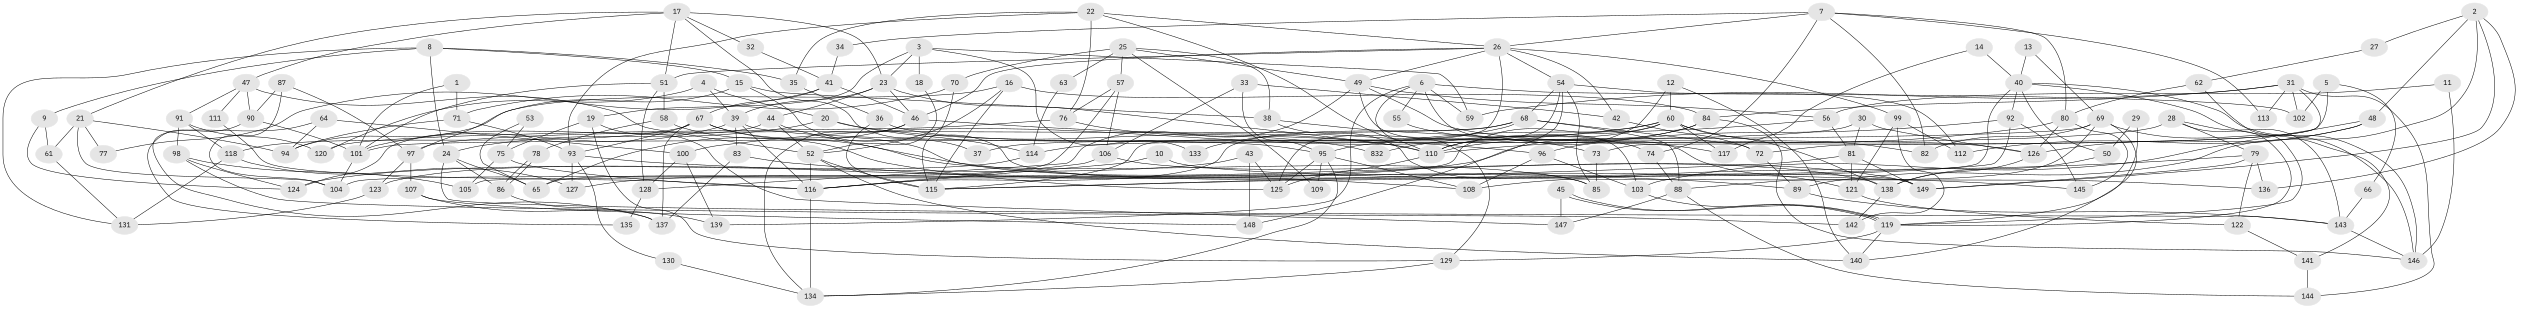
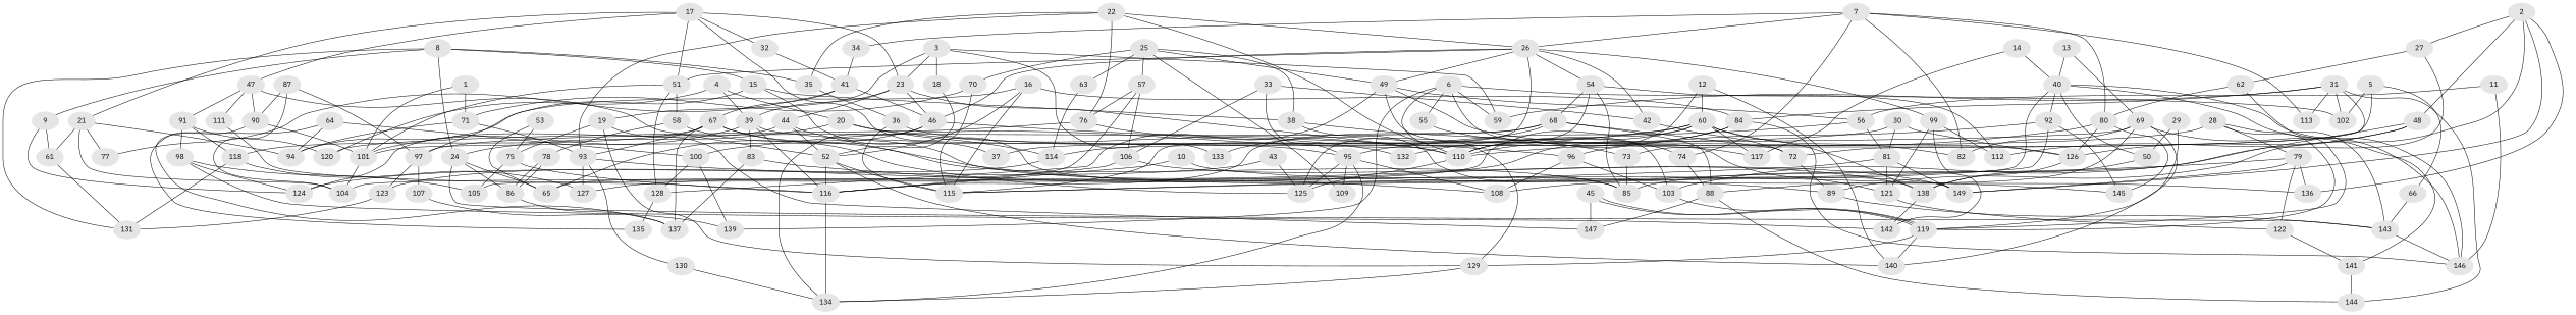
  graph {
    fontname="IBM Plex Sans"
    node [color=gray90 fontname="IBM Plex Sans" style=filled]
    edge [fontname="IBM Plex Sans"]
    1
    71
    101
    94
    93
    104
    2
    27
    48
    89
    136
    149
    62
    85
    126
    103
    112
    143
    3
    18
    19
    23
    59
    133
    52
    129
    75
    147
    39
    110
    44
    46
    4
    20
    120
    24
    114
    116
    117
    83
    5
    66
    73
    102
    6
    55
    121
    139
    74
    122
    134
    7
    26
    34
    80
    82
    113
    115
    51
    49
    42
    54
    99
    41
    88
    145
    8
    9
    15
    35
    131
    61
    124
    37
    38
    97
    65
    86
    36
    32
    10
    11
    56
    146
    81
    95
    12
    60
    140
    138
    100
-   132 [label=832]
+   132
    125
    13
    40
    69
    50
    92
    105
    141
    14
    107
    123
    16
    84
    127
    17
    21
    47
    77
    90
    91
    111
    128
    58
    22
    76
    130
    108
    96
    137
    25
    57
    63
    70
    109
    106
    72
-   148
    68
    142
    119
    28
    79
    29
    30
    31
    144
    67
    33
    118
    43
    45
    135
    98
    78
    53
    64
    87
    1 -- 71
    1 -- 101
    71 -- 94
    71 -- 93
    101 -- 104
    93 -- 145
    93 -- 127
    93 -- 130
    2 -- 27
    2 -- 48
    2 -- 89
    2 -- 136
    2 -- 149
    27 -- 62
+   27 -- 85
    48 -- 126
    48 -- 103
    48 -- 112
    89 -- 143
    62 -- 80
    62 -- 119
    126 -- 138
    103 -- 119
    143 -- 146
    3 -- 18
    3 -- 19
    3 -- 23
    3 -- 59
    3 -- 133
    18 -- 52
    19 -- 129
    19 -- 75
    19 -- 147
    23 -- 39
    23 -- 110
    23 -- 44
    23 -- 46
    52 -- 116
    52 -- 115
    52 -- 140
    129 -- 134
    75 -- 116
    75 -- 105
    39 -- 101
    39 -- 116
    39 -- 117
    39 -- 83
    110 -- 125
    44 -- 52
    44 -- 124
    44 -- 108
    46 -- 134
    46 -- 65
    46 -- 96
    4 -- 39
    4 -- 20
    4 -- 120
    20 -- 110
    20 -- 24
    20 -- 114
    24 -- 143
    24 -- 65
    24 -- 86
    114 -- 123
    116 -- 134
    83 -- 89
    83 -- 137
    5 -- 66
    5 -- 73
    5 -- 102
    66 -- 143
    73 -- 85
    6 -- 59
    6 -- 129
    6 -- 102
    6 -- 55
    6 -- 121
    6 -- 139
    55 -- 74
    121 -- 122
    74 -- 88
    122 -- 141
    7 -- 74
    7 -- 26
    7 -- 34
    7 -- 80
    7 -- 82
    7 -- 113
    26 -- 46
    26 -- 115
    26 -- 51
    26 -- 49
    26 -- 42
    26 -- 54
    26 -- 99
    34 -- 41
    80 -- 126
    80 -- 110
    80 -- 145
    51 -- 101
    51 -- 128
    51 -- 58
    49 -- 126
    49 -- 103
    49 -- 56
    49 -- 128
    42 -- 72
    54 -- 85
    54 -- 112
    54 -- 125
-   54 -- 148
    54 -- 68
    99 -- 112
    99 -- 121
    99 -- 142
    41 -- 46
    41 -- 77
    41 -- 67
    88 -- 147
    88 -- 144
    8 -- 24
    8 -- 9
    8 -- 15
    8 -- 35
    8 -- 131
    9 -- 61
    9 -- 124
    15 -- 37
    15 -- 38
    15 -- 97
    35 -- 36
    61 -- 131
    38 -- 85
    38 -- 73
    97 -- 107
    97 -- 123
    86 -- 137
    36 -- 115
    36 -- 95
    32 -- 41
    10 -- 136
    10 -- 116
    11 -- 56
    11 -- 146
    56 -- 81
    56 -- 95
    81 -- 149
    81 -- 121
    81 -- 115
    95 -- 134
    95 -- 125
    95 -- 108
    95 -- 109
    12 -- 110
    12 -- 60
    12 -- 140
    60 -- 104
    60 -- 110
    60 -- 117
    60 -- 82
    60 -- 138
    60 -- 100
    60 -- 132
    138 -- 142
    100 -- 139
    100 -- 128
    13 -- 40
    13 -- 69
    40 -- 146
    40 -- 50
    40 -- 92
    40 -- 105
    40 -- 141
    69 -- 101
    69 -- 82
    69 -- 88
    69 -- 146
    69 -- 140
    50 -- 138
    92 -- 115
    92 -- 145
    92 -- 96
    141 -- 144
    14 -- 117
    14 -- 40
    107 -- 139
-   107 -- 148
    123 -- 131
    16 -- 94
    16 -- 52
    16 -- 115
    16 -- 84
    84 -- 110
    84 -- 146
    84 -- 127
    17 -- 149
    17 -- 23
    17 -- 51
    17 -- 32
    17 -- 21
    17 -- 47
    21 -- 94
    21 -- 104
    21 -- 61
    21 -- 77
    47 -- 52
    47 -- 90
    47 -- 91
    47 -- 111
    90 -- 101
    90 -- 135
    91 -- 120
    91 -- 118
    91 -- 98
    111 -- 116
    128 -- 135
    58 -- 125
    58 -- 78
    22 -- 93
    22 -- 110
    22 -- 26
    22 -- 35
    22 -- 76
    76 -- 120
    76 -- 132
    130 -- 134
    96 -- 103
    96 -- 108
    25 -- 49
    25 -- 38
    25 -- 57
    25 -- 63
    25 -- 70
    25 -- 109
    57 -- 65
    57 -- 76
    57 -- 106
    63 -- 114
    70 -- 71
    70 -- 115
    106 -- 149
    106 -- 116
    72 -- 89
    68 -- 133
    68 -- 116
    68 -- 88
    68 -- 97
    68 -- 72
    119 -- 129
    119 -- 140
    28 -- 143
    28 -- 114
    28 -- 119
    28 -- 79
    79 -- 136
    79 -- 149
    79 -- 122
    79 -- 108
    29 -- 50
    29 -- 119
    30 -- 126
    30 -- 37
    30 -- 81
    31 -- 59
    31 -- 102
    31 -- 113
    31 -- 84
    31 -- 72
    31 -- 144
    67 -- 93
    67 -- 85
    67 -- 138
    67 -- 137
    67 -- 118
    33 -- 42
    33 -- 95
    33 -- 106
    118 -- 131
    118 -- 127
    43 -- 124
    43 -- 125
-   43 -- 148
    45 -- 147
    45 -- 119
    45 -- 119
    98 -- 124
    98 -- 105
    98 -- 142
    78 -- 86
    78 -- 86
    53 -- 75
    53 -- 65
    64 -- 94
    64 -- 100
    64 -- 137
    87 -- 104
    87 -- 97
    87 -- 90
  }
